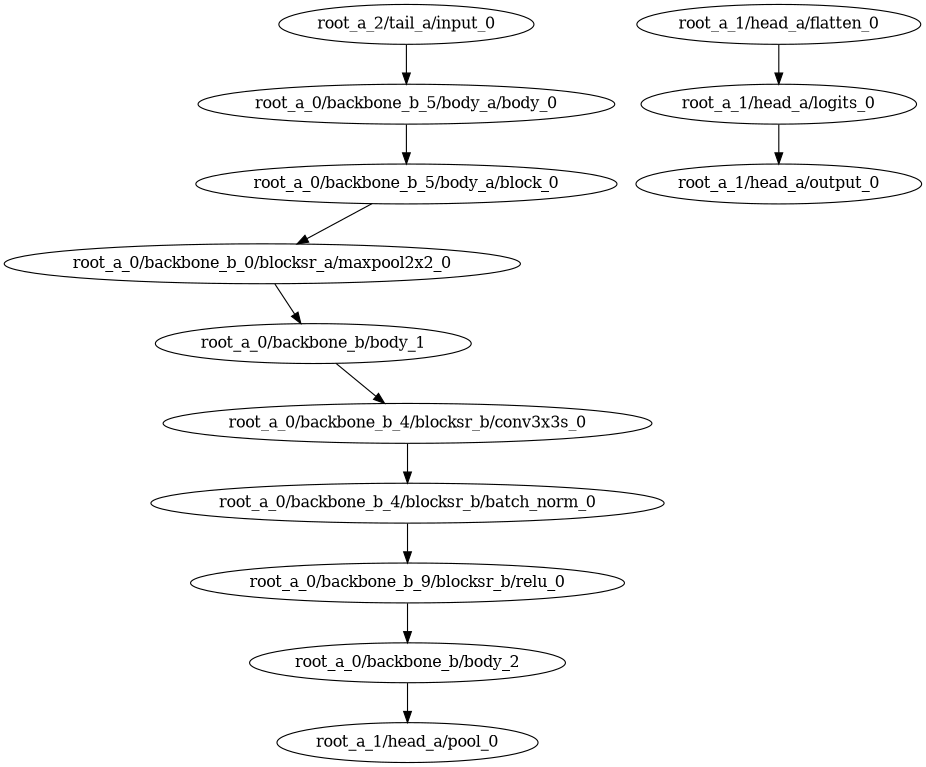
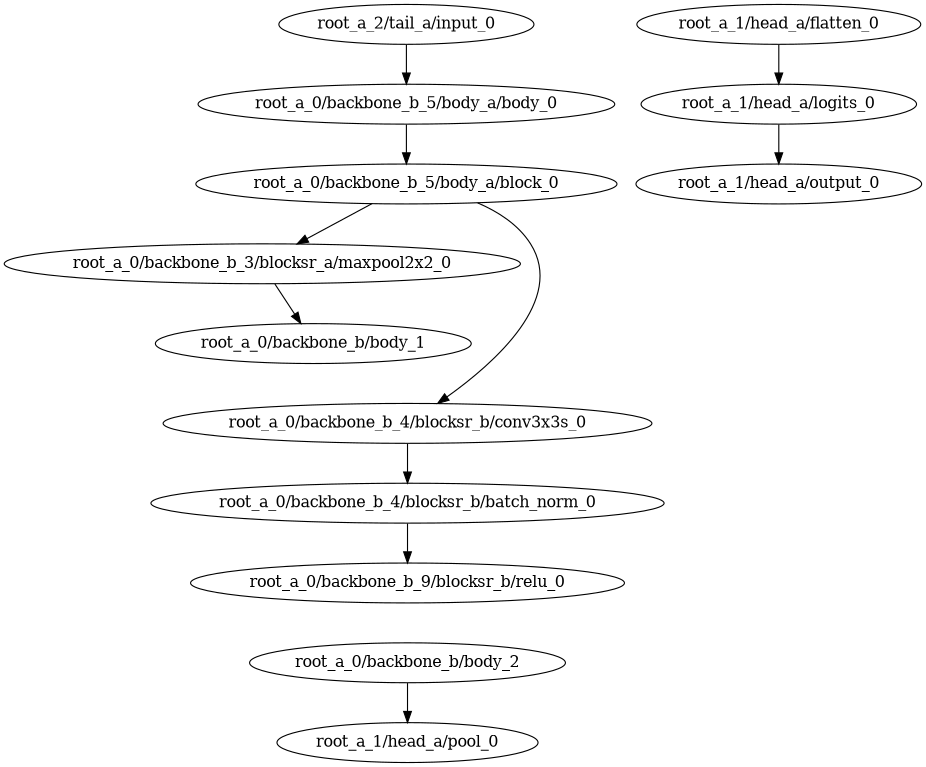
  digraph {
    "root_a_2/tail_a/input_0"
    "root_a_0/backbone_b_5/body_a/body_0"
    "root_a_0/backbone_b_5/body_a/block_0"
-   "root_a_0/backbone_b_3/blocksr_a/maxpool2x2_0" [label="root_a_0/backbone_b_0/blocksr_a/maxpool2x2_0"]
+   "root_a_0/backbone_b_3/blocksr_a/maxpool2x2_0"
    "root_a_0/backbone_b/body_1"
    "root_a_0/backbone_b_4/blocksr_b/conv3x3s_0"
    "root_a_0/backbone_b_4/blocksr_b/batch_norm_0"
    n8 [label="root_a_0/backbone_b_9/blocksr_b/relu_0"]
    "root_a_0/backbone_b/body_2"
    "root_a_1/head_a/pool_0"
    "root_a_1/head_a/flatten_0"
    "root_a_1/head_a/logits_0"
    "root_a_1/head_a/output_0"
    "root_a_2/tail_a/input_0" -> "root_a_0/backbone_b_5/body_a/body_0"
    "root_a_0/backbone_b_5/body_a/body_0" -> "root_a_0/backbone_b_5/body_a/block_0"
    "root_a_0/backbone_b_5/body_a/block_0" -> "root_a_0/backbone_b_3/blocksr_a/maxpool2x2_0"
    "root_a_0/backbone_b_3/blocksr_a/maxpool2x2_0" -> "root_a_0/backbone_b/body_1"
-   "root_a_0/backbone_b/body_1" -> "root_a_0/backbone_b_4/blocksr_b/conv3x3s_0"
+   "root_a_0/backbone_b_5/body_a/block_0" -> "root_a_0/backbone_b_4/blocksr_b/conv3x3s_0"
    "root_a_0/backbone_b_4/blocksr_b/conv3x3s_0" -> "root_a_0/backbone_b_4/blocksr_b/batch_norm_0"
    "root_a_0/backbone_b_4/blocksr_b/batch_norm_0" -> n8
-   n8 -> "root_a_0/backbone_b/body_2"
    "root_a_0/backbone_b/body_2" -> "root_a_1/head_a/pool_0"
    "root_a_1/head_a/flatten_0" -> "root_a_1/head_a/logits_0"
    "root_a_1/head_a/logits_0" -> "root_a_1/head_a/output_0"
  }
